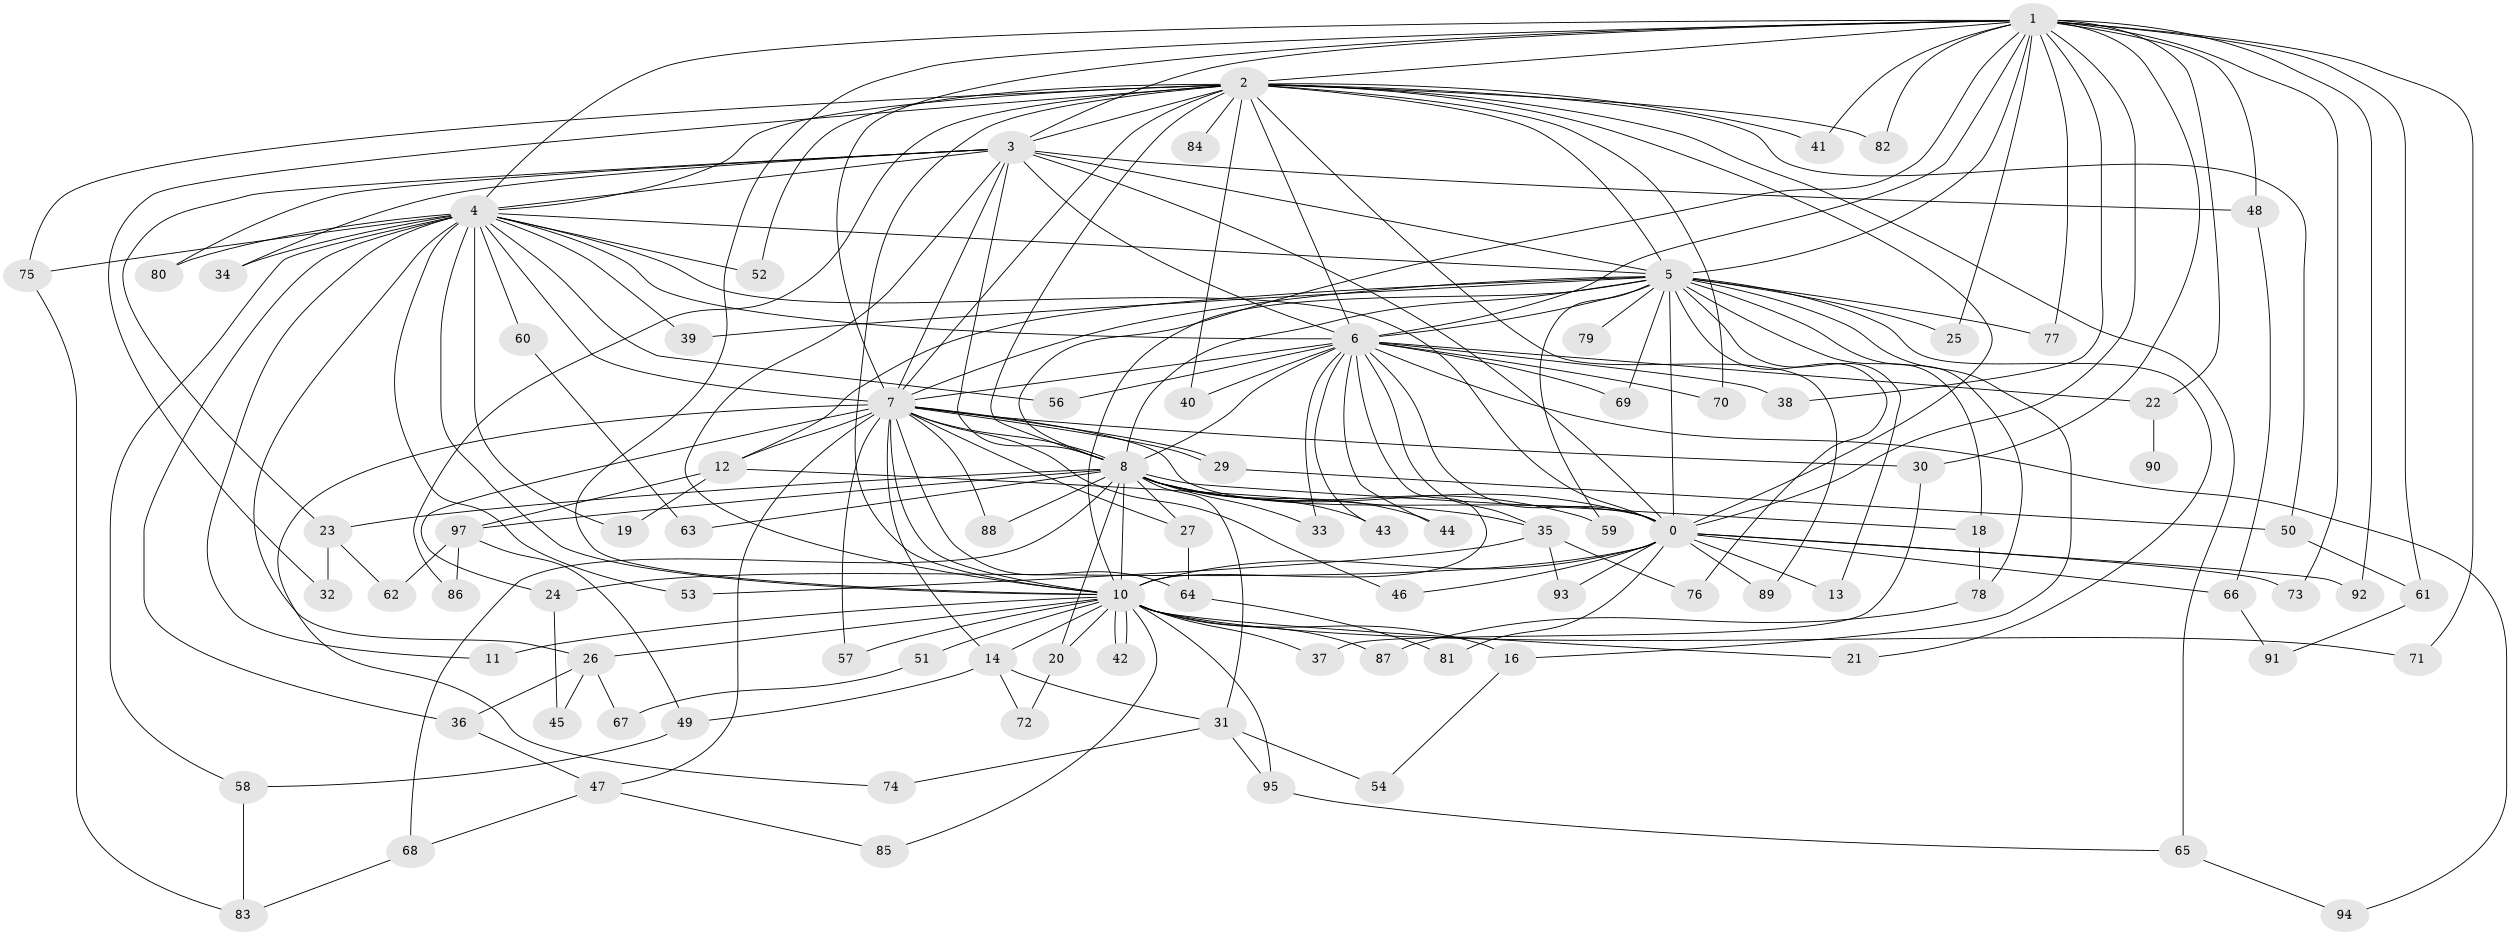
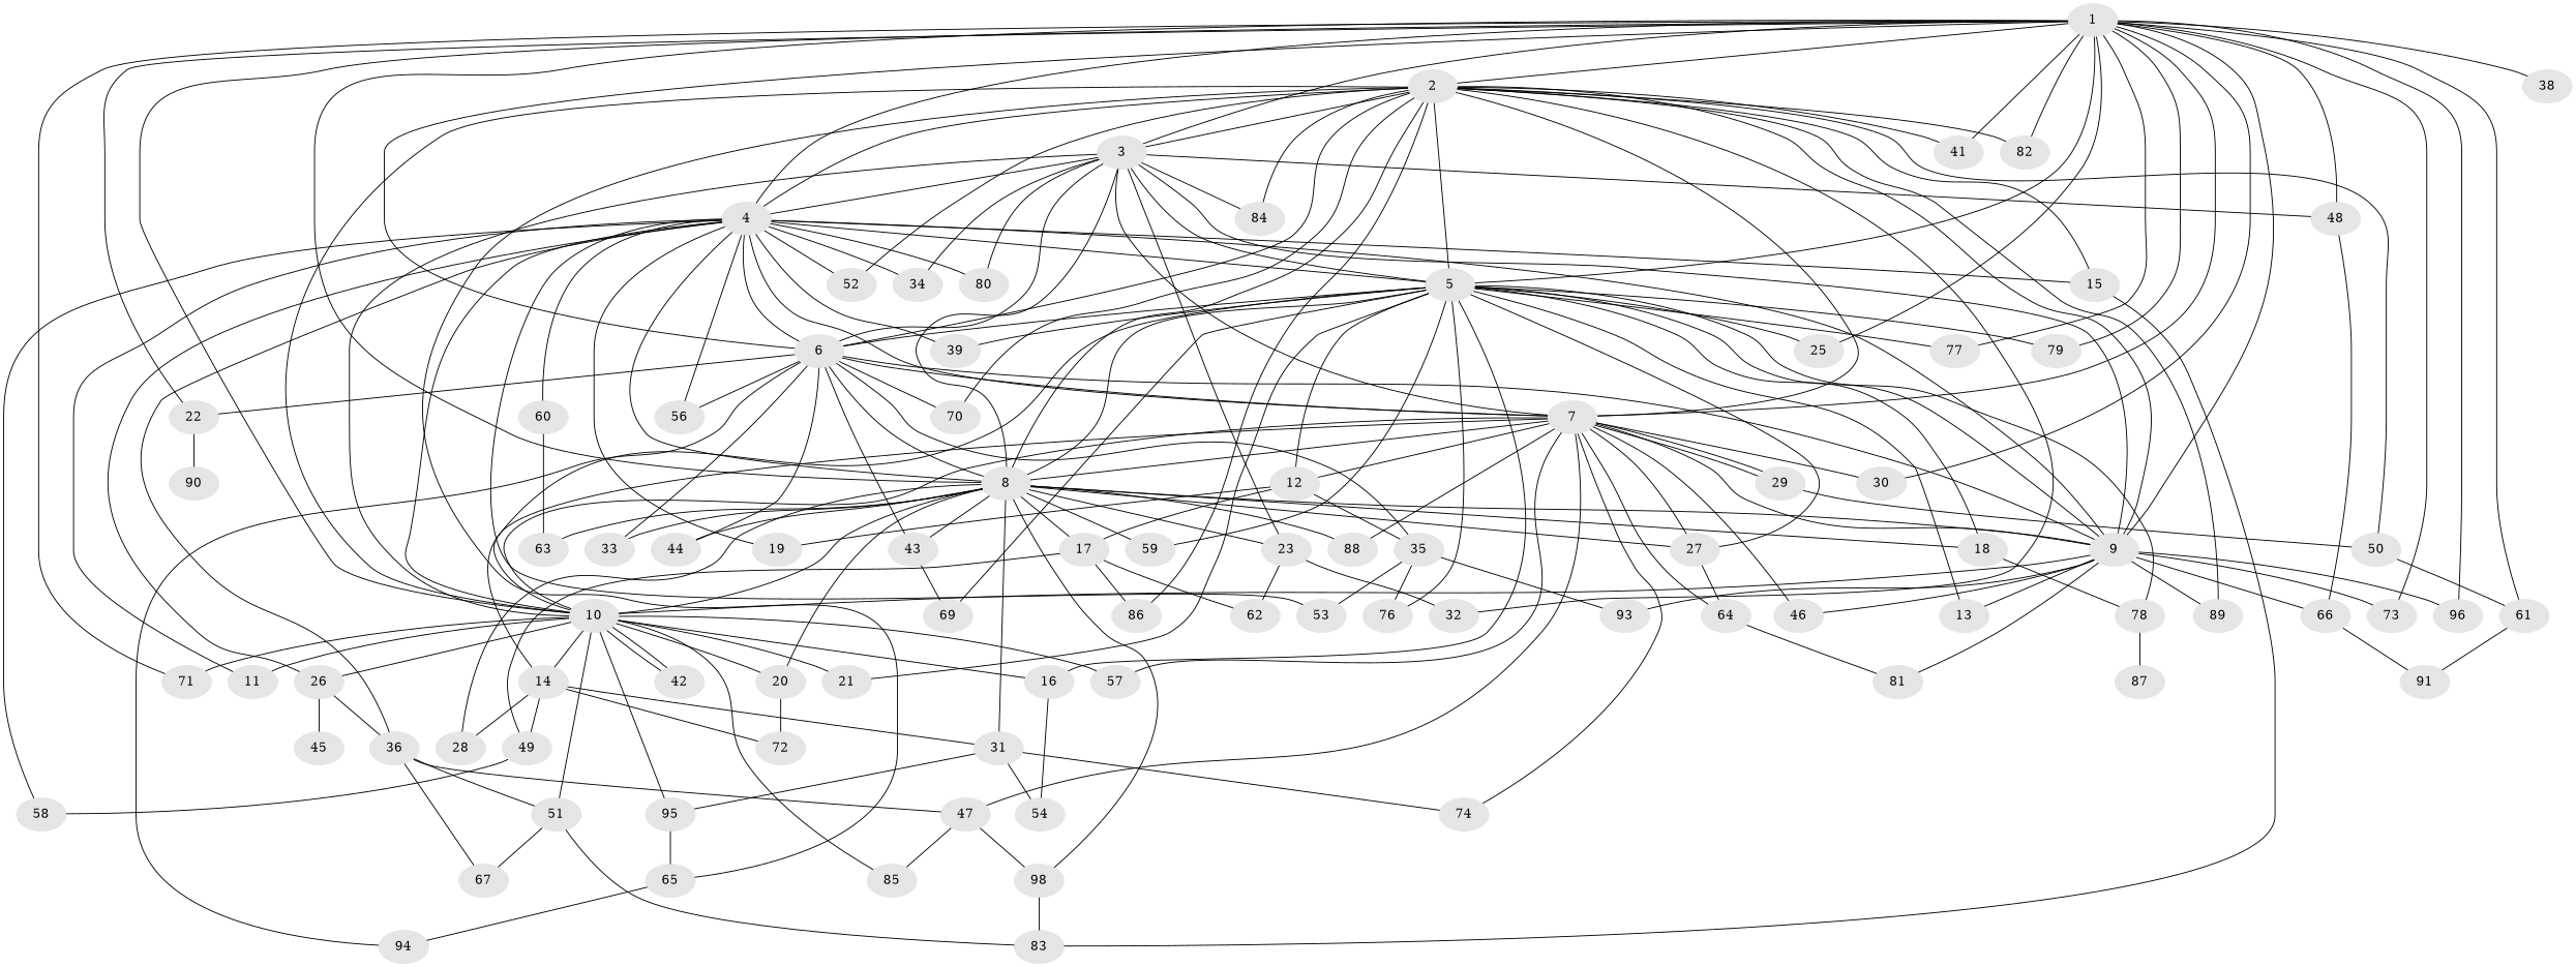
  graph {
    node [color=gray90 style=filled]
    1
    2
    3
    4
    5
    6
    7
    8
-   9 [label=0]
+   9
    10
    22
    25
    30
    38
    41
    48
    61
    71
    73
    77
    79
    82
-   92
+   92 [label=96]
    32
-   40
    50
    52
    65
    70
-   75
+   75 [label=15]
    84
    86
    89
    23
    34
    80
    11
    19
    26
    36
    39
    53
    56
    58
    60
    12
    13
    16
    18
    21
    59
    69
    76
    78
    33
    35
    43
    44
    94
    14
-   24
    27
    29
    46
    47
    57
    64
    74
    88
-   17 [label=97]
+   17
    20
+   28
    31
    63
-   68
+   68 [label=98]
    66
    81
    93
-   37
    42
    51
    n82 [label=95]
    85
    87
    90
    91
    83
    62
    45
    67
    54
    49
    72
    1 -- 2
    1 -- 3
    1 -- 4
    1 -- 5
    1 -- 6
    1 -- 7
    1 -- 8
    1 -- 9
    1 -- 10
    1 -- 22
    1 -- 25
    1 -- 30
    1 -- 38
    1 -- 41
    1 -- 48
    1 -- 61
    1 -- 71
    1 -- 73
    1 -- 77
+   1 -- 79
    1 -- 82
    1 -- 92
    2 -- 3
    2 -- 4
    2 -- 5
    2 -- 6
    2 -- 7
    2 -- 8
    2 -- 9
    2 -- 10
    2 -- 41
    2 -- 82
    2 -- 32
-   2 -- 40
    2 -- 50
    2 -- 52
    2 -- 65
    2 -- 70
    2 -- 75
    2 -- 84
    2 -- 86
    2 -- 89
    3 -- 4
    3 -- 5
    3 -- 6
    3 -- 7
    3 -- 8
    3 -- 9
    3 -- 10
    3 -- 48
+   3 -- 84
    3 -- 23
    3 -- 34
    3 -- 80
    4 -- 5
    4 -- 6
    4 -- 7
+   4 -- 8
    4 -- 9
    4 -- 10
    4 -- 52
    4 -- 75
    4 -- 34
    4 -- 80
    4 -- 11
    4 -- 19
    4 -- 26
    4 -- 36
    4 -- 39
    4 -- 53
    4 -- 56
    4 -- 58
    4 -- 60
    5 -- 6
-   5 -- 7
+   5 -- 27
    5 -- 8
    5 -- 9
    5 -- 10
    5 -- 25
    5 -- 77
    5 -- 79
    5 -- 39
    5 -- 12
    5 -- 13
    5 -- 16
    5 -- 18
    5 -- 21
    5 -- 59
    5 -- 69
    5 -- 76
    5 -- 78
    6 -- 7
    6 -- 8
    6 -- 9
-   6 -- 10
    6 -- 22
-   6 -- 38
-   6 -- 40
    6 -- 70
    6 -- 56
-   6 -- 69
+   43 -- 69
    6 -- 33
    6 -- 35
    6 -- 43
    6 -- 44
    6 -- 94
    7 -- 8
    7 -- 9
    7 -- 10
    7 -- 30
    7 -- 12
    7 -- 14
-   7 -- 24
    7 -- 27
    7 -- 29
    7 -- 29
    7 -- 46
    7 -- 47
    7 -- 57
    7 -- 64
    7 -- 74
    7 -- 88
    8 -- 9
    8 -- 10
    8 -- 23
    8 -- 18
    8 -- 59
    8 -- 33
    8 -- 43
    8 -- 44
    8 -- 27
    8 -- 88
    8 -- 17
    8 -- 20
+   8 -- 28
    8 -- 31
    8 -- 63
    8 -- 68
    9 -- 10
    9 -- 73
    9 -- 92
    9 -- 89
    9 -- 13
-   9 -- 24
    9 -- 46
    9 -- 66
    9 -- 81
    9 -- 93
    10 -- 71
    10 -- 11
    10 -- 26
    10 -- 16
    10 -- 21
    10 -- 14
    10 -- 57
    10 -- 20
-   10 -- 37
    10 -- 42
    10 -- 42
    10 -- 51
    10 -- n82
    10 -- 85
-   10 -- 87
    22 -- 90
-   30 -- 37
    48 -- 66
    61 -- 91
    50 -- 61
    65 -- 94
    75 -- 83
    23 -- 32
    23 -- 62
    26 -- 36
    26 -- 45
-   26 -- 67
+   36 -- 67
    36 -- 47
+   36 -- 51
    60 -- 63
    12 -- 19
    12 -- 35
    12 -- 17
    16 -- 54
    18 -- 78
    78 -- 87
    35 -- 53
    35 -- 76
    35 -- 93
+   14 -- 28
    14 -- 31
    14 -- 49
    14 -- 72
-   24 -- 45
    27 -- 64
    29 -- 50
    47 -- 68
    47 -- 85
    64 -- 81
    17 -- 86
    17 -- 62
    17 -- 49
    20 -- 72
    31 -- 74
    31 -- n82
    31 -- 54
    68 -- 83
    66 -- 91
-   58 -- 83
+   51 -- 83
    51 -- 67
    n82 -- 65
    49 -- 58
  }
